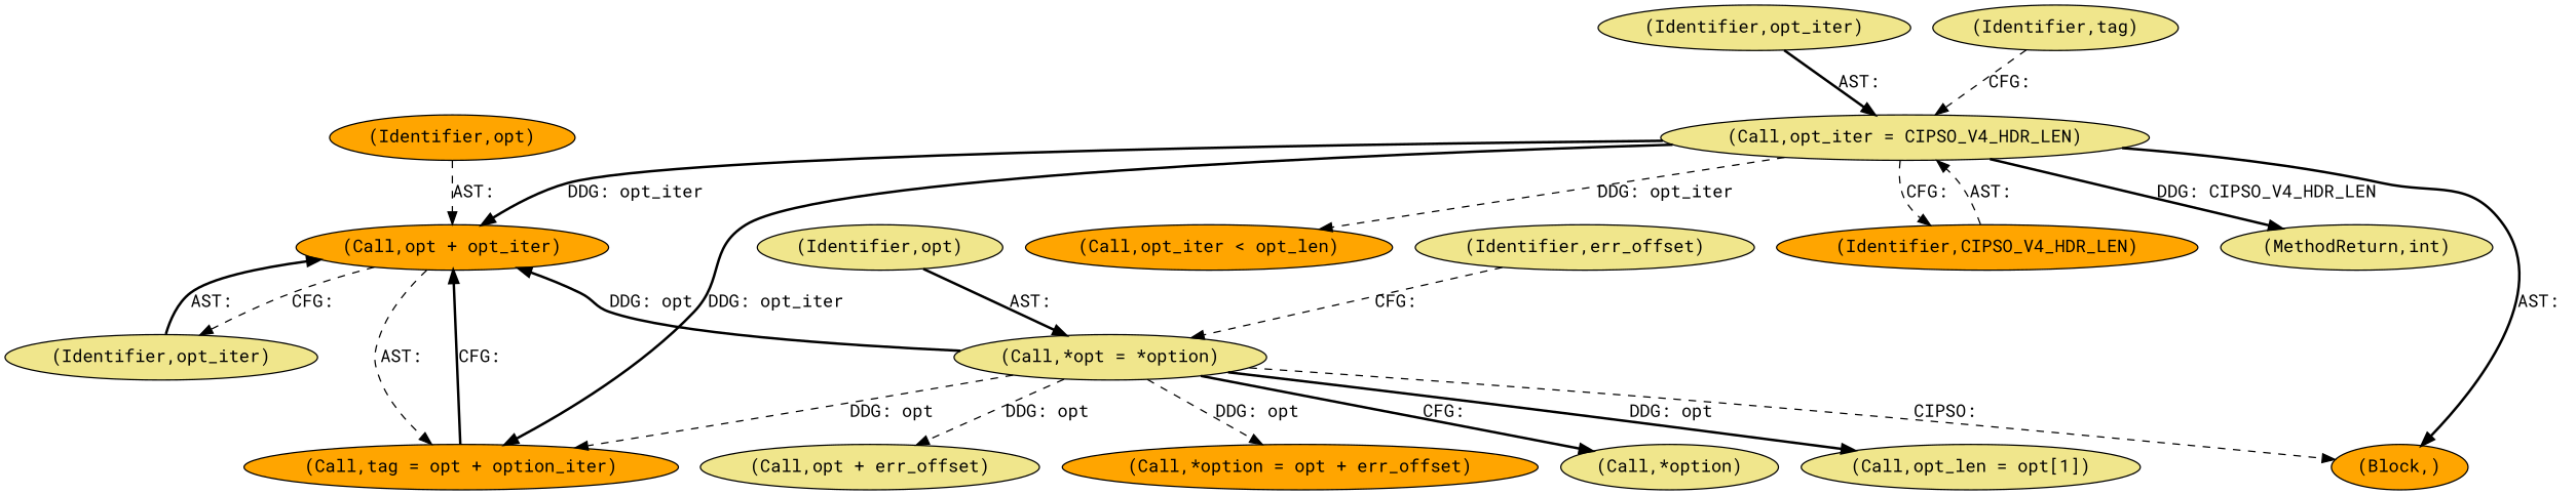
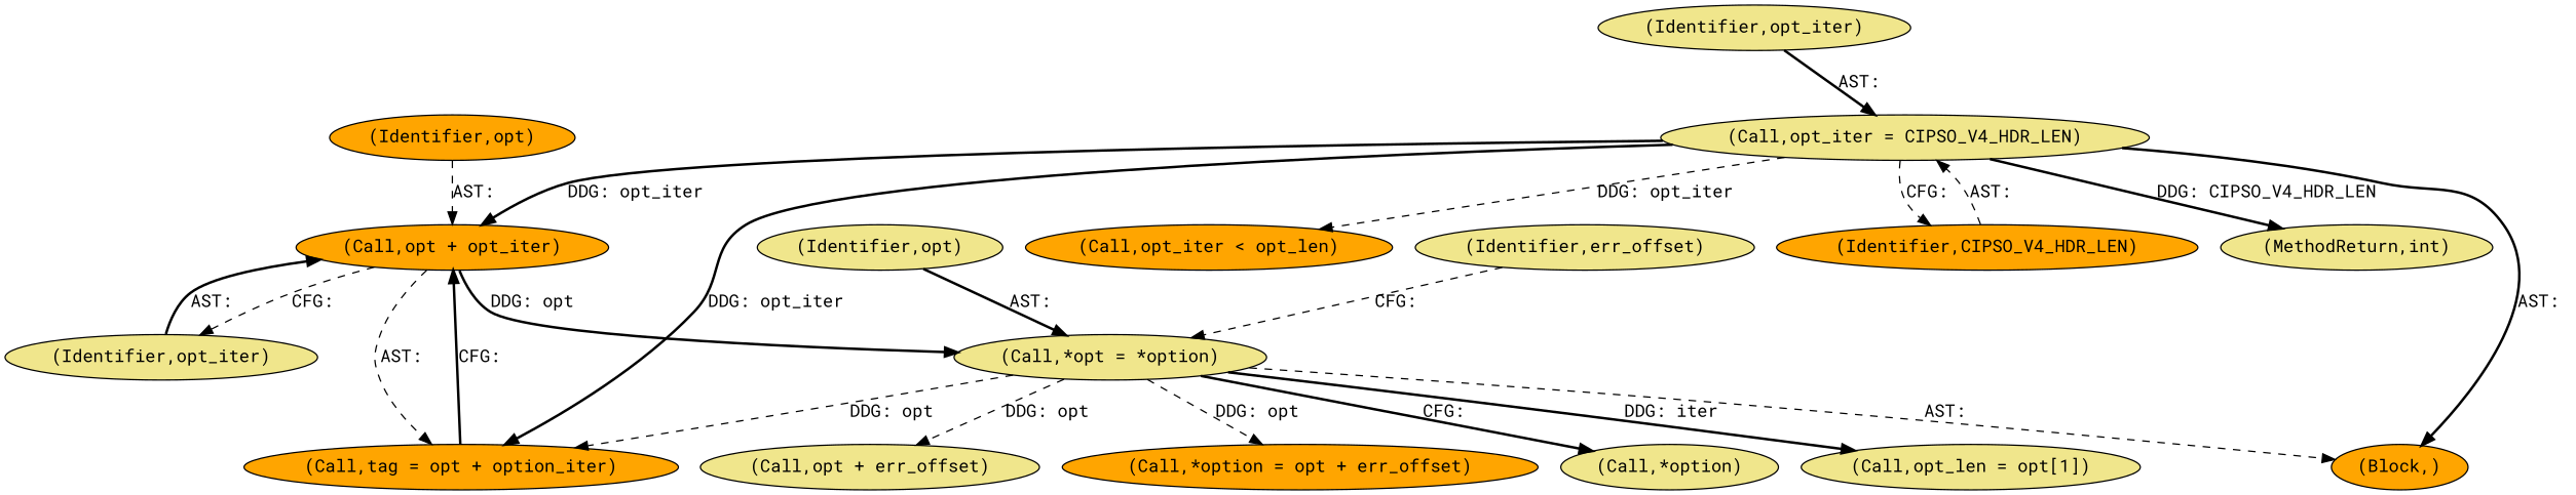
  digraph {
    fontname="Roboto Mono"
    node [fillcolor=khaki fontname="Roboto Mono" style=filled]
    edge [fontname="Roboto Mono" style=dashed]
    n1 [fillcolor=orange label="(Call,opt + opt_iter)"]
    n2 [fillcolor=orange label="(Call,tag = opt + option_iter)"]
    n3 [label="(Identifier,opt_iter)"]
    n4 [label="(Call,*opt = *option)"]
    n5 [fillcolor=orange label="(Call,*option = opt + err_offset)"]
    n6 [label="(Call,*option)"]
    n7 [label="(Call,opt_len = opt[1])"]
    n8 [fillcolor=orange label="(Block,)"]
    n9 [label="(Call,opt + err_offset)"]
    n10 [label="(Call,opt_iter = CIPSO_V4_HDR_LEN)"]
    n11 [fillcolor=orange label="(Call,opt_iter < opt_len)"]
    n12 [fillcolor=orange label="(Identifier,CIPSO_V4_HDR_LEN)"]
    n13 [label="(MethodReturn,int)"]
    n14 [label="(Identifier,opt)"]
    n15 [fillcolor=orange label="(Identifier,opt)"]
    n16 [label="(Identifier,err_offset)"]
    n17 [label="(Identifier,opt_iter)"]
-   n18 [label="(Identifier,tag)"]
    n1 -> n2 [label="AST: "]
    n1 -> n3 [label="CFG: "]
    n2 -> n1 [label="CFG: " style=bold]
    n3 -> n1 [label="AST: " style=bold]
-   n4 -> n1 [label="DDG: opt" style=bold]
+   n1 -> n4 [label="DDG: opt" style=bold]
    n4 -> n2 [label="DDG: opt"]
    n4 -> n5 [label="DDG: opt"]
    n4 -> n6 [label="CFG: " style=bold]
-   n4 -> n7 [label="DDG: opt" style=bold]
-   n4 -> n8 [label="CIPSO: "]
+   n4 -> n7 [label="DDG: iter" style=bold]
+   n4 -> n8 [label="AST: "]
    n4 -> n9 [label="DDG: opt"]
    n10 -> n1 [label="DDG: opt_iter" style=bold]
    n10 -> n2 [label="DDG: opt_iter" style=bold]
    n10 -> n8 [label="AST: " style=bold]
    n10 -> n11 [label="DDG: opt_iter"]
    n10 -> n12 [label="CFG: "]
    n10 -> n13 [label="DDG: CIPSO_V4_HDR_LEN" style=bold]
    n12 -> n10 [label="AST: "]
    n14 -> n4 [label="AST: " style=bold]
    n15 -> n1 [label="AST: "]
    n16 -> n4 [label="CFG: "]
    n17 -> n10 [label="AST: " style=bold]
-   n18 -> n10 [label="CFG: "]
  }
